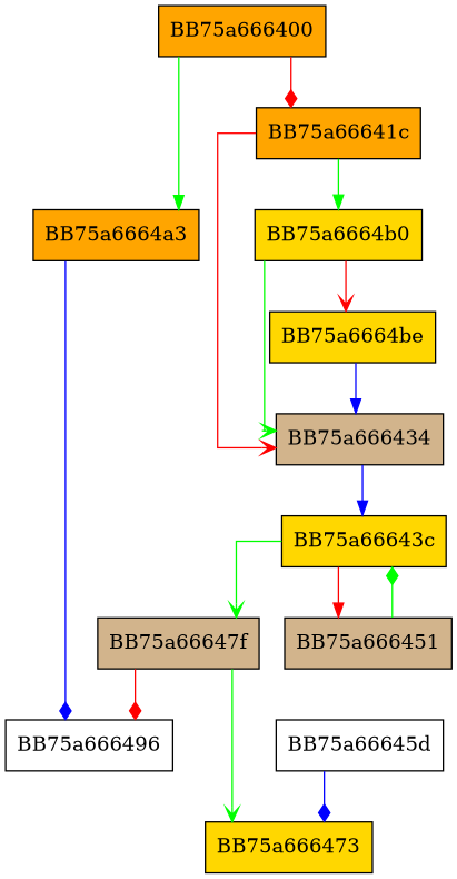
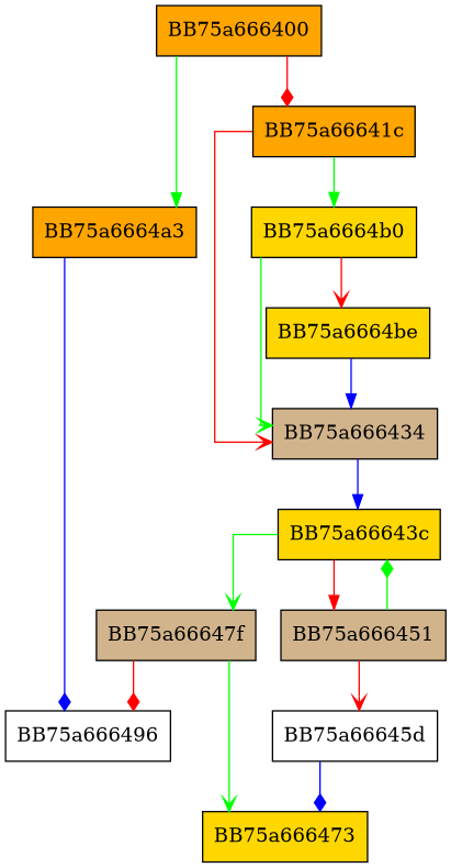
  digraph {
    splines=ortho
    node [fillcolor=gold shape=box style=filled]
    edge [arrowhead=vee color=green]
    BB75a666400 [fillcolor=orange]
    BB75a6664a3 [fillcolor=orange]
    BB75a66641c [fillcolor=orange]
    BB75a666496 [fillcolor=white]
    BB75a6664b0
    BB75a666434 [fillcolor=tan]
    BB75a6664be
    BB75a66643c
    BB75a66647f [fillcolor=tan]
    BB75a666451 [fillcolor=tan]
    BB75a666473
    BB75a66645d [fillcolor=white]
    BB75a666400 -> BB75a6664a3 [arrowhead=normal]
    BB75a666400 -> BB75a66641c [arrowhead=diamond color=red]
    BB75a6664a3 -> BB75a666496 [arrowhead=diamond color=blue]
    BB75a66641c -> BB75a6664b0 [arrowhead=normal]
    BB75a66641c -> BB75a666434 [color=red]
    BB75a6664b0 -> BB75a666434
    BB75a6664b0 -> BB75a6664be [color=red]
    BB75a666434 -> BB75a66643c [arrowhead=normal color=blue]
    BB75a6664be -> BB75a666434 [arrowhead=normal color=blue]
    BB75a66643c -> BB75a66647f
    BB75a66643c -> BB75a666451 [arrowhead=normal color=red]
    BB75a66647f -> BB75a666496 [arrowhead=diamond color=red]
    BB75a66647f -> BB75a666473
    BB75a666451 -> BB75a66643c [arrowhead=diamond]
+   BB75a666451 -> BB75a66645d [color=red]
    BB75a66645d -> BB75a666473 [arrowhead=diamond color=blue]
  }
